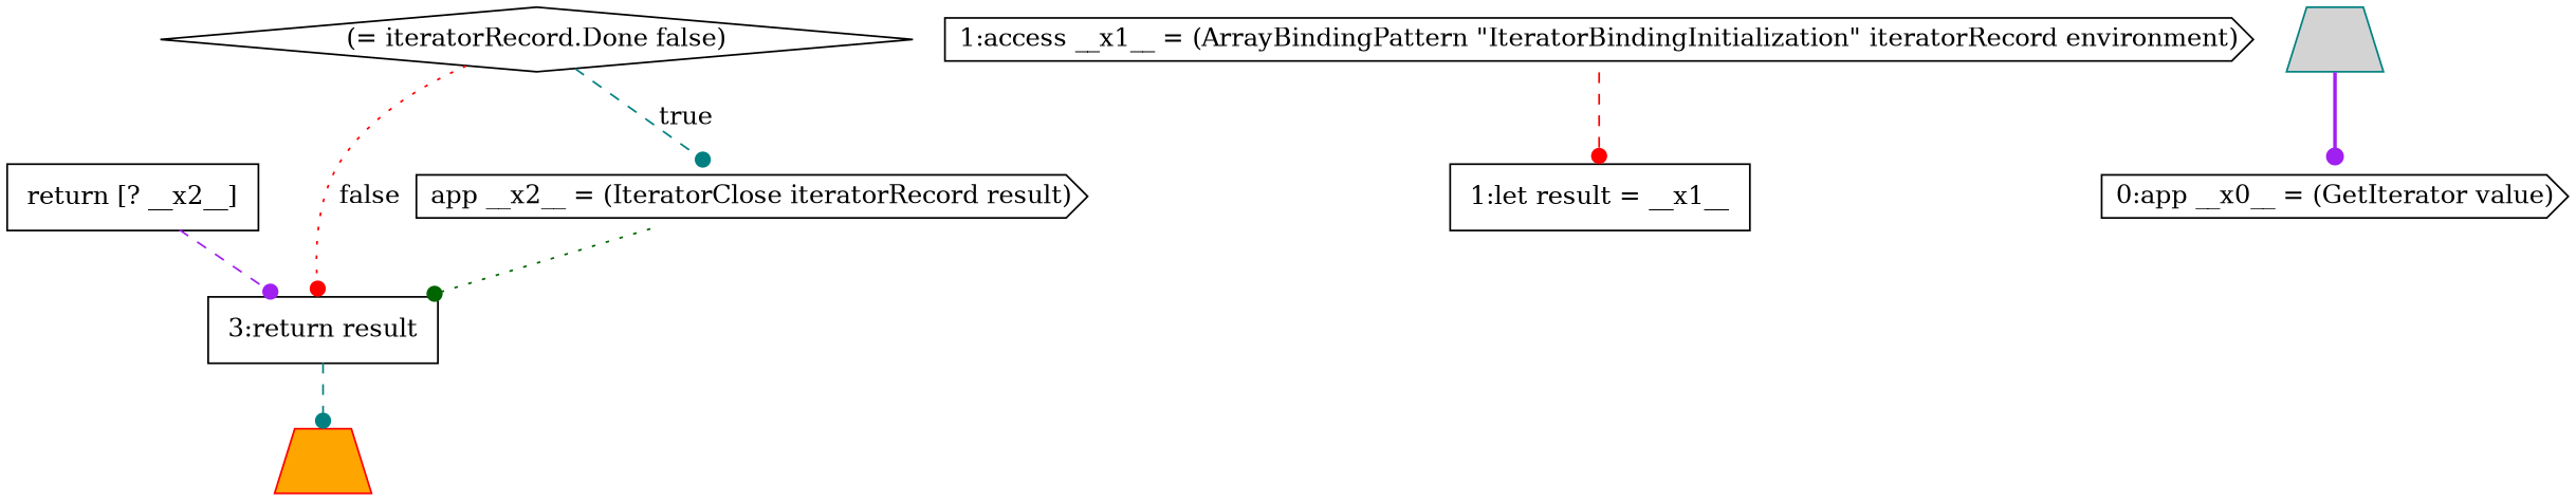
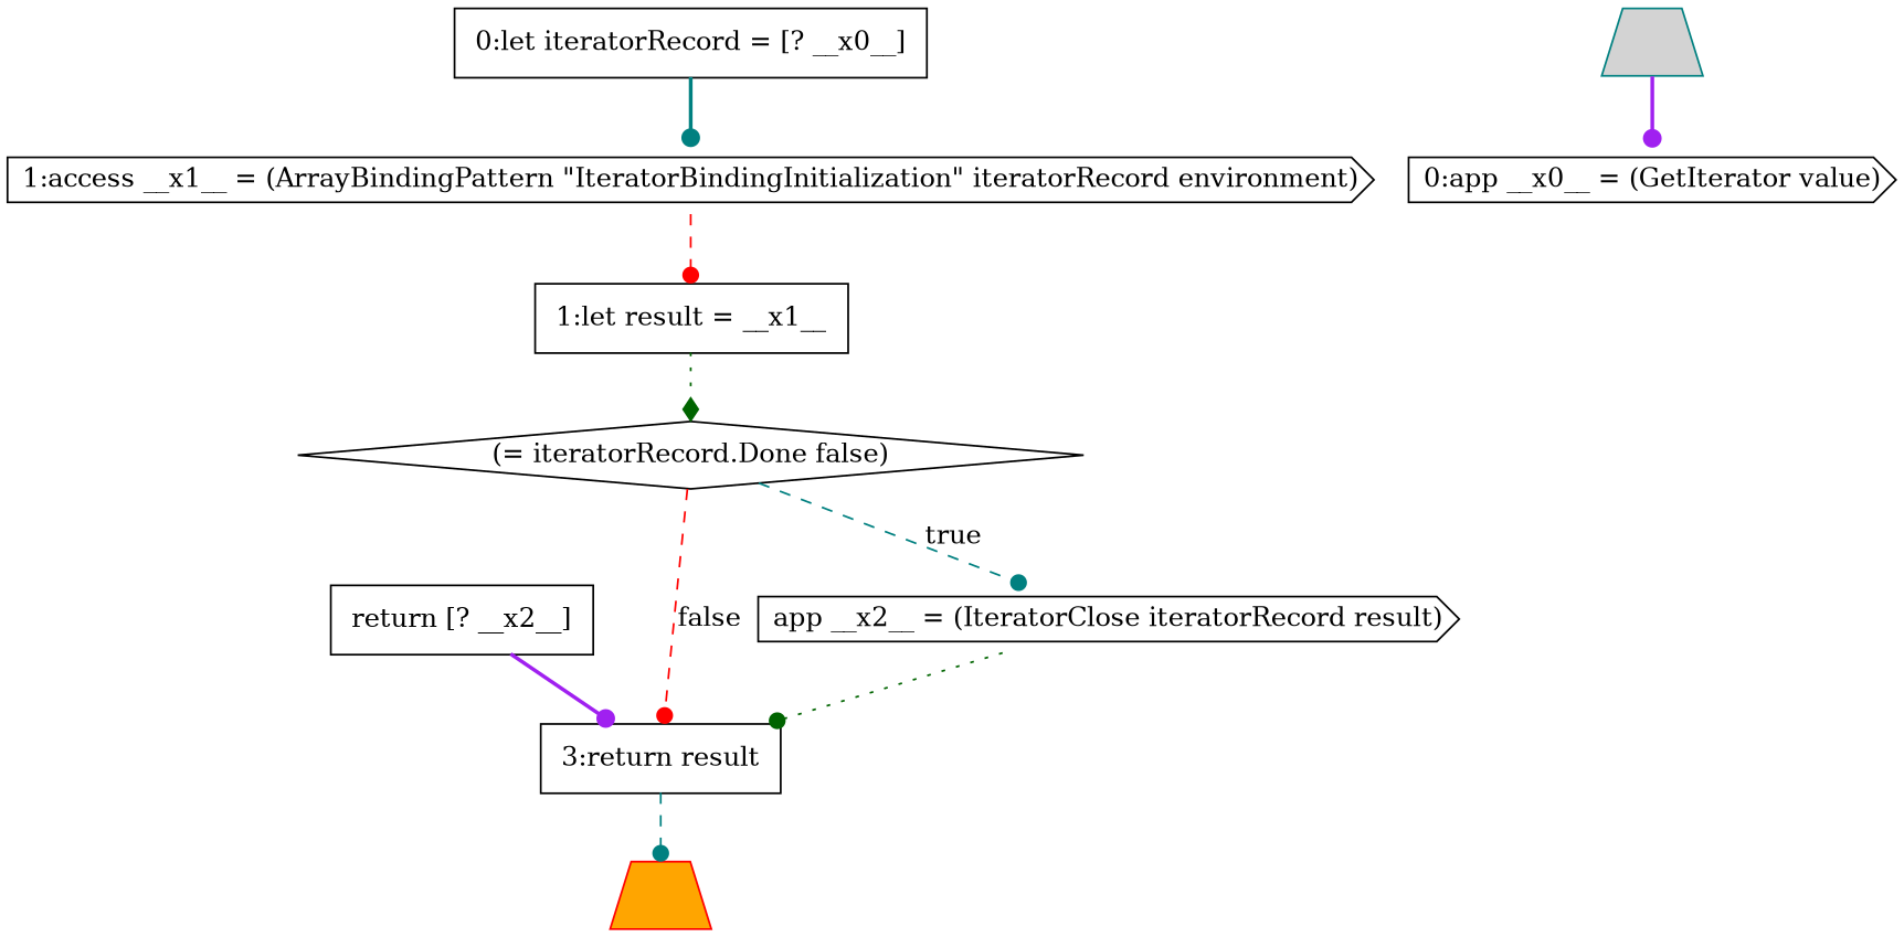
  digraph {
    node [color=black fillcolor=white shape=none style=filled]
    edge [arrowhead=dot color=teal style=dashed]
    n1 [label=<<font color="black">     <table border="0" cellborder="1" cellspacing="0" cellpadding="10">       <tr><td align="left">return [? __x2__]</td></tr>     </table>   </font>> margin=0]
    n2 [label=<<font color="black">     <table border="0" cellborder="1" cellspacing="0" cellpadding="10">       <tr><td align="left">3:return result</td></tr>     </table>   </font>> margin=0]
    n3 [color=red fillcolor=orange label=" " shape=trapezium]
    n4 [label=<<font color="black">1:access __x1__ = (ArrayBindingPattern &quot;IteratorBindingInitialization&quot; iteratorRecord environment)</font>> shape=cds]
    n5 [label=<<font color="black">     <table border="0" cellborder="1" cellspacing="0" cellpadding="10">       <tr><td align="left">1:let result = __x1__</td></tr>     </table>   </font>> margin=0]
    n6 [label=<<font color="black">(= iteratorRecord.Done false)</font>> shape=diamond]
    n7 [label=<<font color="black">app __x2__ = (IteratorClose iteratorRecord result)</font>> shape=cds]
    n8 [color=teal fillcolor=lightgrey label=" " shape=trapezium]
    n9 [label=<<font color="black">0:app __x0__ = (GetIterator value)</font>> shape=cds]
-   n1 -> n2 [color=purple]
+   n10 [label=<<font color="black">     <table border="0" cellborder="1" cellspacing="0" cellpadding="10">       <tr><td align="left">0:let iteratorRecord = [? __x0__]</td></tr>     </table>   </font>> margin=0]
+   n1 -> n2 [color=purple style=bold]
    n2 -> n3
    n4 -> n5 [color=red]
-   n6 -> n2 [color=red label=<<font color="black">false</font>> style=dotted]
+   n5 -> n6 [arrowhead=diamond color=darkgreen style=dotted]
+   n6 -> n2 [color=red label=<<font color="black">false</font>>]
    n6 -> n7 [label=<<font color="black">true</font>>]
    n7 -> n2 [color=darkgreen style=dotted]
    n8 -> n9 [color=purple style=bold]
+   n10 -> n4 [style=bold]
  }
